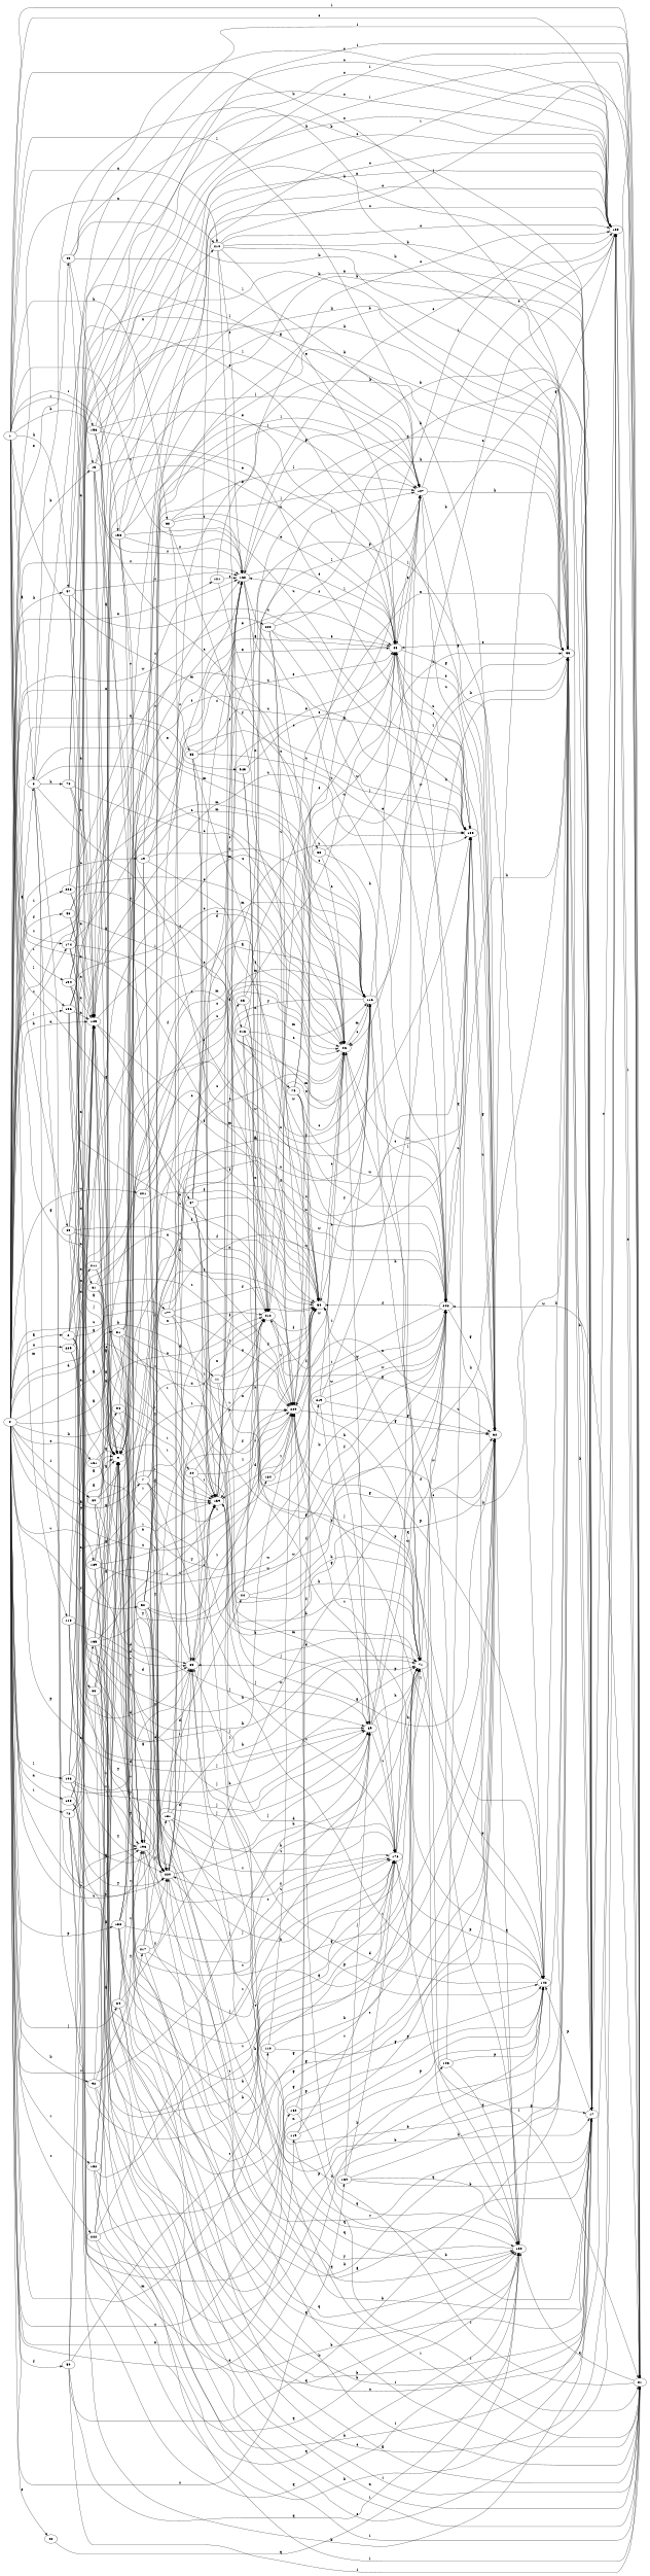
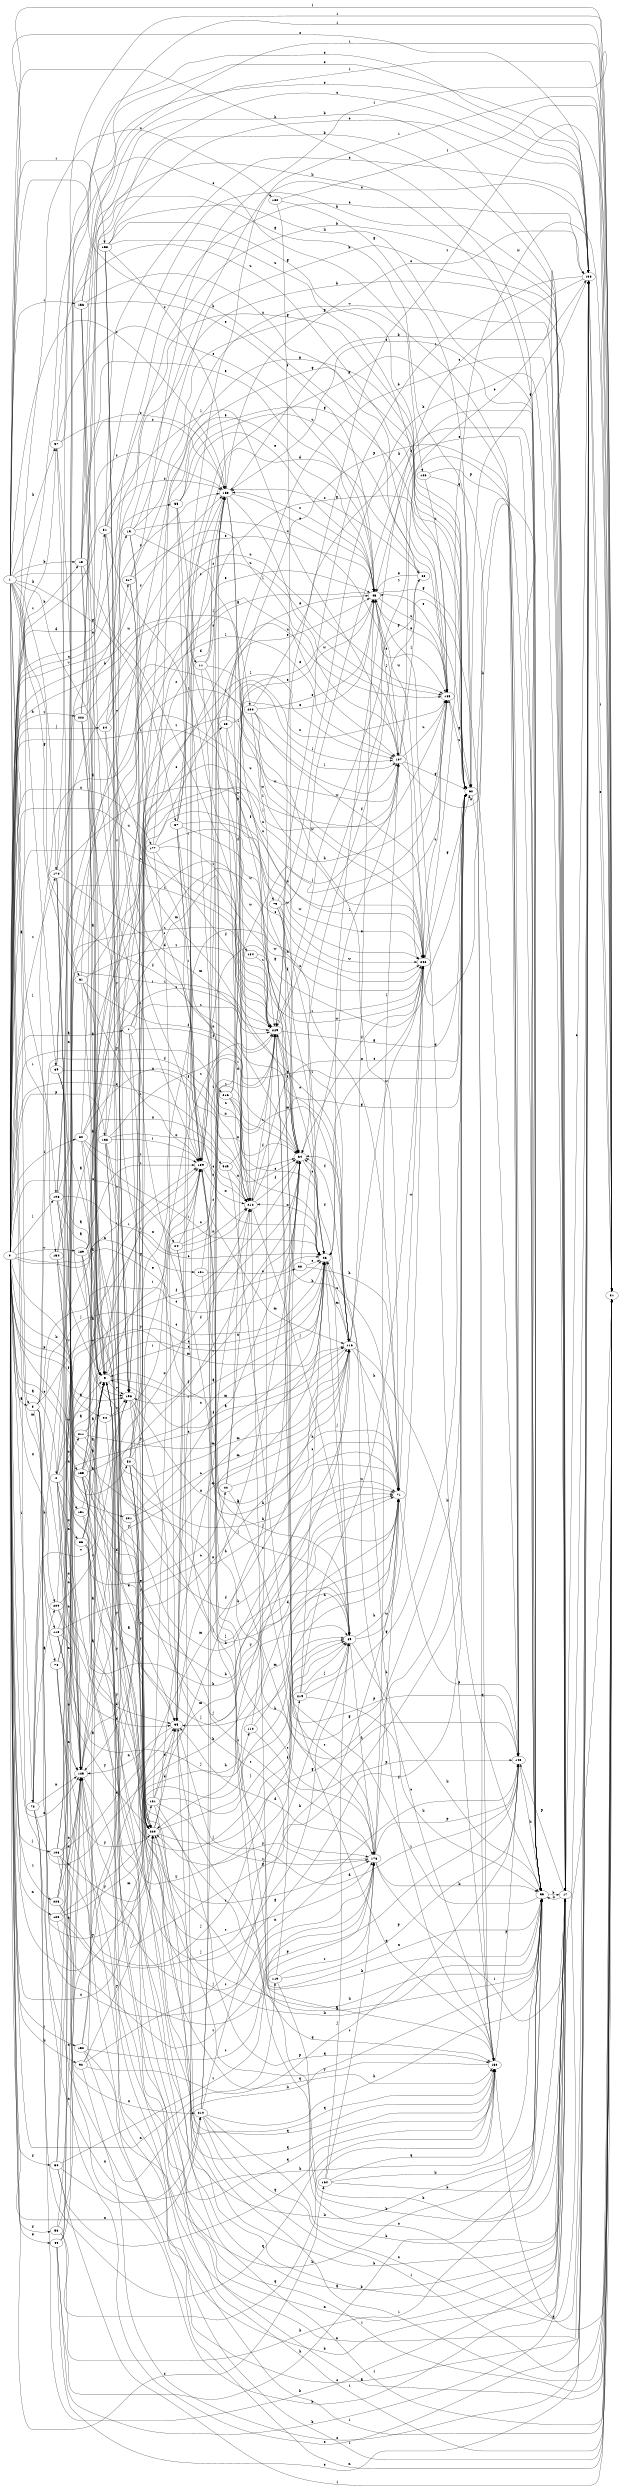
  strict digraph {
    rankdir=LR
    0
    2
    7
    8
    11
    15
    19
    24
    31
    38
    n11 [label=49]
-   42
    50
    52
    53
    55
    72
    79
    80
    84
    92
    94
    97
    103
    106
    110
    119
    121
    123
    125
    126
    131
    135
    138
    n35 [label=949]
    152
    164
    168
    174
    177
    181
    182
    184
    189
    193
    200
    201
    209
    210
    216
    217
    222
    223
    229
    9
    44
    86
    185
    211
    212
    219
    54
    25
    89
    150
    220
    99
    107
    116
    26
    70
    71
    142
    62
    202
    81
    17
    45
    133
    159
    176
    35
    1
    57
    61
    68
    69
    113
    154
    156
    158
    0 -> 2 [label=a]
    0 -> 7 [label=a]
    0 -> 8 [label=a]
    0 -> 11 [label=b]
    0 -> 15 [label=b]
    0 -> 19 [label=c]
    0 -> 24 [label=c]
    0 -> 31 [label=d]
    0 -> 38 [label=e]
    0 -> n11 [label=e]
-   0 -> 42 [label=e]
    0 -> 50 [label=f]
    0 -> 52 [label=f]
    0 -> 53 [label=f]
    0 -> 55 [label=n]
    0 -> 72 [label=i]
    0 -> 79 [label=i]
    0 -> 80 [label=i]
    0 -> 84 [label=j]
    0 -> 92 [label=k]
    0 -> 94 [label=k]
    0 -> 97 [label=k]
    0 -> 103 [label=l]
    0 -> 106 [label=l]
    0 -> 110 [label=m]
    0 -> 119 [label=n]
    0 -> 121 [label=n]
    0 -> 123 [label=n]
    0 -> 125 [label=n]
    0 -> 126 [label=o]
    0 -> 131 [label=o]
    0 -> 135 [label=p]
    0 -> 138 [label=p]
    0 -> n35 [label=q]
    0 -> 152 [label=r]
    0 -> 164 [label=s]
    0 -> 168 [label=s]
    0 -> 174 [label=t]
    0 -> 177 [label=u]
    0 -> 181 [label=u]
    0 -> 182 [label=u]
    0 -> 184 [label=u]
    0 -> 189 [label=v]
    0 -> 193 [label=v]
    0 -> 200 [label=w]
    0 -> 201 [label=w]
    0 -> 209 [label=x]
    0 -> 210 [label=x]
    0 -> 216 [label=y]
    0 -> 217 [label=v]
    0 -> 222 [label=z]
    0 -> 223 [label=z]
    0 -> 229 [label=z]
    2 -> 125 [label=n]
    2 -> 210 [label=x]
    2 -> 9 [label=a]
    2 -> 44 [label=e]
    2 -> 86 [label=x]
    2 -> 185 [label=u]
    2 -> 211 [label=x]
    2 -> 212 [label=x]
    2 -> 219 [label=y]
    7 -> 229 [label=z]
    7 -> 185 [label=u]
    7 -> 54 [label=f]
    7 -> 25 [label=c]
    7 -> 89 [label=j]
    7 -> 150 [label=q]
    7 -> 220 [label=y]
    8 -> 54 [label=f]
    8 -> 220 [label=y]
    8 -> 99 [label=k]
    8 -> 107 [label=l]
    8 -> 116 [label=m]
    8 -> 26 [label=c]
    8 -> 70 [label=h]
    8 -> 71 [label=h]
    8 -> 142 [label=n]
    11 -> 168 [label=s]
    11 -> 212 [label=x]
    11 -> 54 [label=f]
    11 -> 62 [label=g]
    11 -> 202 [label=w]
    15 -> 168 [label=s]
    15 -> 229 [label=z]
    15 -> 9 [label=a]
    15 -> 150 [label=q]
    15 -> 81 [label=i]
    15 -> 17 [label=b]
    15 -> 45 [label=e]
    19 -> 185 [label=u]
    19 -> 220 [label=y]
    19 -> 26 [label=c]
    19 -> 142 [label=p]
    19 -> 202 [label=w]
    19 -> 17 [label=b]
    19 -> 133 [label=o]
    24 -> 229 [label=z]
    24 -> 212 [label=x]
    24 -> 150 [label=q]
    24 -> 81 [label=i]
    24 -> 159 [label=r]
    31 -> 168 [label=s]
    31 -> 193 [label=v]
    31 -> 229 [label=z]
    31 -> 62 [label=g]
    31 -> 17 [label=b]
    31 -> 133 [label=o]
    31 -> 159 [label=r]
    38 -> 107 [label=l]
    38 -> 26 [label=c]
    38 -> 71 [label=h]
    n11 -> 125 [label=n]
    n11 -> 99 [label=k]
    n11 -> 107 [label=l]
    n11 -> 26 [label=c]
    n11 -> 17 [label=b]
    n11 -> 133 [label=o]
-   42 -> 150 [label=q]
    50 -> 125 [label=n]
    50 -> 9 [label=a]
    50 -> 150 [label=q]
    50 -> 99 [label=k]
    50 -> 81 [label=i]
    50 -> 176 [label=t]
    52 -> 168 [label=s]
    52 -> 229 [label=z]
    52 -> 185 [label=u]
    52 -> 220 [label=y]
    52 -> 99 [label=k]
    52 -> 116 [label=m]
    52 -> 71 [label=h]
    52 -> 202 [label=w]
    52 -> 81 [label=i]
    53 -> 125 [label=n]
    53 -> 150 [label=q]
    53 -> 99 [label=k]
    53 -> 116 [label=m]
    55 -> 185 [label=u]
    55 -> 54 [label=f]
    55 -> 62 [label=g]
    55 -> 45 [label=e]
    55 -> 159 [label=r]
    55 -> 176 [label=m]
    72 -> 125 [label=n]
    72 -> 193 [label=v]
-   72 -> 9 [label=a]
+   72 -> 209 [label=a]
    72 -> 150 [label=q]
    72 -> 26 [label=c]
    72 -> 71 [label=h]
    72 -> 17 [label=b]
    72 -> 159 [label=r]
    79 -> 54 [label=f]
    79 -> 150 [label=q]
    79 -> 99 [label=k]
    79 -> 26 [label=c]
    79 -> 202 [label=w]
    79 -> 17 [label=b]
    80 -> 9 [label=a]
    80 -> 54 [label=f]
    80 -> 26 [label=c]
    80 -> 62 [label=g]
    80 -> 133 [label=o]
    80 -> 159 [label=r]
    80 -> 176 [label=t]
    84 -> 193 [label=v]
    84 -> 26 [label=c]
    84 -> 202 [label=w]
    84 -> 17 [label=b]
    84 -> 133 [label=o]
    92 -> 9 [label=a]
    92 -> 89 [label=j]
    92 -> 220 [label=y]
    92 -> 142 [label=p]
    92 -> 133 [label=o]
    94 -> 193 [label=v]
    94 -> 99 [label=k]
    94 -> 159 [label=r]
    97 -> 125 [label=n]
    97 -> 168 [label=s]
    97 -> 193 [label=v]
    97 -> 185 [label=u]
    97 -> 81 [label=i]
    97 -> 45 [label=e]
    103 -> 125 [label=n]
    103 -> 229 [label=z]
    103 -> 89 [label=j]
    103 -> 220 [label=y]
    103 -> 17 [label=b]
    103 -> 159 [label=r]
    103 -> 35 [label=d]
    106 -> 125 [label=n]
    106 -> 229 [label=z]
    106 -> 9 [label=a]
    106 -> 185 [label=u]
    106 -> 89 [label=j]
    106 -> 26 [label=c]
    106 -> 81 [label=i]
    110 -> 229 [label=z]
    110 -> 71 [label=h]
    110 -> 142 [label=p]
    119 -> 54 [label=f]
    119 -> 142 [label=p]
    119 -> 17 [label=b]
    119 -> 176 [label=t]
    121 -> 168 [label=s]
    121 -> 26 [label=c]
    121 -> 133 [label=o]
    123 -> 125 [label=n]
    123 -> 89 [label=j]
    123 -> 116 [label=m]
    123 -> 71 [label=h]
    123 -> 176 [label=t]
    125 -> 9 [label=a]
    125 -> 212 [label=x]
    125 -> 54 [label=f]
    125 -> 26 [label=c]
    125 -> 133 [label=o]
    125 -> 176 [label=t]
    126 -> 185 [label=u]
    126 -> 150 [label=q]
    126 -> 142 [label=p]
    131 -> 9 [label=a]
    131 -> 89 [label=j]
    131 -> 116 [label=m]
    135 -> 9 [label=a]
    135 -> 185 [label=u]
    135 -> 89 [label=j]
    135 -> 150 [label=q]
    135 -> 220 [label=y]
    135 -> 26 [label=c]
    135 -> 202 [label=w]
    135 -> 81 [label=i]
    135 -> 159 [label=r]
    135 -> 35 [label=d]
    138 -> 193 [label=v]
    138 -> 212 [label=x]
    138 -> 89 [label=j]
    138 -> 99 [label=k]
    138 -> 107 [label=l]
    138 -> 62 [label=g]
    138 -> 17 [label=b]
    138 -> 159 [label=r]
    138 -> 176 [label=t]
    n35 -> 212 [label=x]
    n35 -> 142 [label=p]
    n35 -> 45 [label=e]
    152 -> 9 [label=a]
    152 -> 99 [label=k]
    152 -> 26 [label=c]
    152 -> 17 [label=b]
    152 -> 176 [label=t]
    164 -> 89 [label=j]
    164 -> 150 [label=q]
    164 -> 99 [label=k]
    164 -> 17 [label=b]
    164 -> 176 [label=t]
    168 -> 212 [label=x]
    168 -> 26 [label=c]
    168 -> 202 [label=w]
    168 -> 17 [label=b]
    168 -> 45 [label=e]
    168 -> 133 [label=o]
    168 -> 35 [label=d]
    174 -> 125 [label=n]
    174 -> 9 [label=a]
    174 -> 185 [label=u]
    174 -> 116 [label=m]
    174 -> 202 [label=w]
    174 -> 133 [label=o]
    174 -> 35 [label=d]
    177 -> 229 [label=z]
    177 -> 185 [label=u]
    177 -> 54 [label=f]
    177 -> 62 [label=g]
    177 -> 202 [label=w]
    177 -> 35 [label=d]
    181 -> 229 [label=z]
    181 -> 54 [label=f]
    181 -> 89 [label=j]
    181 -> 150 [label=q]
    181 -> 17 [label=b]
    181 -> 176 [label=t]
    181 -> 35 [label=d]
    182 -> 54 [label=f]
    182 -> 62 [label=g]
    182 -> 81 [label=i]
    184 -> 229 [label=z]
    184 -> 202 [label=w]
    189 -> 9 [label=a]
    189 -> 107 [label=l]
    189 -> 71 [label=h]
    189 -> 202 [label=w]
    189 -> 81 [label=i]
    189 -> 159 [label=r]
    193 -> 220 [label=y]
    193 -> 107 [label=l]
    193 -> 71 [label=h]
    193 -> 176 [label=t]
    200 -> 229 [label=z]
    200 -> 99 [label=k]
    200 -> 107 [label=l]
    200 -> 71 [label=h]
    200 -> 202 [label=w]
    200 -> 45 [label=e]
    201 -> 54 [label=f]
    201 -> 220 [label=y]
    201 -> 116 [label=m]
    209 -> 125 [label=n]
    209 -> 193 [label=v]
    209 -> 54 [label=f]
    209 -> 35 [label=d]
    210 -> 168 [label=s]
    210 -> 99 [label=k]
    210 -> 71 [label=h]
    210 -> 81 [label=i]
    210 -> 17 [label=b]
    210 -> 45 [label=e]
    210 -> 133 [label=o]
    216 -> 212 [label=x]
    216 -> 54 [label=f]
    216 -> 116 [label=m]
    216 -> 26 [label=c]
    216 -> 142 [label=p]
    216 -> 45 [label=e]
    217 -> 220 [label=y]
    217 -> 107 [label=l]
    217 -> 62 [label=g]
    217 -> 81 [label=i]
    217 -> 159 [label=r]
    222 -> 9 [label=a]
    222 -> 89 [label=j]
    222 -> 150 [label=q]
    222 -> 62 [label=g]
    222 -> 17 [label=b]
    222 -> 45 [label=e]
    223 -> 125 [label=n]
    223 -> 168 [label=s]
    223 -> 26 [label=c]
    223 -> 142 [label=p]
    223 -> 133 [label=o]
    229 -> 54 [label=f]
-   229 -> 26 [label=w]
+   229 -> 26 [label=c]
    229 -> 142 [label=p]
    229 -> 62 [label=g]
    229 -> 159 [label=r]
    229 -> 176 [label=t]
    9 -> 193 [label=v]
    9 -> 54 [label=f]
    9 -> 116 [label=m]
    9 -> 81 [label=i]
    9 -> 159 [label=r]
    44 -> 212 [label=x]
    44 -> 107 [label=l]
    44 -> 71 [label=h]
    44 -> 62 [label=g]
    86 -> 229 [label=z]
    86 -> 9 [label=a]
    86 -> 220 [label=y]
    86 -> 62 [label=g]
    86 -> 81 [label=i]
    86 -> 45 [label=e]
    185 -> 62 [label=g]
    185 -> 45 [label=e]
    211 -> 9 [label=a]
    211 -> 185 [label=u]
    211 -> 220 [label=y]
    211 -> 116 [label=m]
    212 -> 229 [label=z]
    212 -> 54 [label=f]
+   212 -> 89 [label=j]
    212 -> 62 [label=g]
    219 -> 89 [label=j]
    219 -> 99 [label=k]
    219 -> 26 [label=c]
    219 -> 62 [label=g]
    219 -> 202 [label=w]
    54 -> 193 [label=v]
    54 -> 26 [label=c]
    54 -> 35 [label=d]
    25 -> 212 [label=x]
    25 -> 107 [label=l]
    25 -> 71 [label=h]
-   n35 -> 17 [label=b]
+   25 -> 17 [label=b]
    25 -> 45 [label=e]
    89 -> 54 [label=f]
    89 -> 99 [label=k]
    89 -> 71 [label=h]
    89 -> 202 [label=w]
    89 -> 176 [label=t]
    150 -> 54 [label=f]
    150 -> 220 [label=y]
    150 -> 26 [label=c]
    150 -> 142 [label=p]
    220 -> 9 [label=a]
    220 -> 212 [label=x]
    220 -> 150 [label=q]
    220 -> 99 [label=k]
    220 -> 71 [label=h]
    220 -> 62 [label=g]
    220 -> 35 [label=d]
    99 -> 168 [label=s]
    99 -> 229 [label=z]
    99 -> 212 [label=x]
    99 -> 17 [label=b]
    99 -> 45 [label=e]
    107 -> 185 [label=u]
    107 -> 99 [label=k]
    107 -> 62 [label=g]
    107 -> 45 [label=e]
    107 -> 133 [label=o]
    116 -> 125 [label=n]
    116 -> 229 [label=z]
    116 -> 9 [label=a]
    116 -> 54 [label=f]
    116 -> 220 [label=y]
    116 -> 99 [label=k]
    116 -> 26 [label=c]
    116 -> 71 [label=h]
    116 -> 202 [label=w]
    116 -> 45 [label=e]
    26 -> 9 [label=a]
    26 -> 212 [label=x]
    26 -> 89 [label=j]
    26 -> 116 [label=m]
    70 -> 125 [label=n]
    70 -> 220 [label=y]
    70 -> 26 [label=c]
    70 -> 62 [label=g]
    70 -> 133 [label=o]
    71 -> 142 [label=p]
    71 -> 202 [label=w]
    71 -> 35 [label=d]
    142 -> 229 [label=z]
    142 -> 99 [label=k]
    142 -> 159 [label=r]
    142 -> 35 [label=d]
    62 -> 185 [label=u]
    62 -> 212 [label=x]
    62 -> 150 [label=q]
    62 -> 45 [label=e]
    202 -> 185 [label=u]
    202 -> 54 [label=f]
    202 -> 99 [label=k]
    202 -> 26 [label=c]
    202 -> 62 [label=g]
    202 -> 159 [label=r]
    81 -> 125 [label=n]
    81 -> 229 [label=z]
    81 -> 9 [label=a]
    81 -> 150 [label=q]
    81 -> 202 [label=w]
    81 -> 133 [label=o]
    17 -> 125 [label=n]
    17 -> 193 [label=v]
    17 -> 9 [label=a]
    17 -> 99 [label=k]
    17 -> 142 [label=p]
    17 -> 133 [label=o]
    45 -> 168 [label=s]
    45 -> 9 [label=a]
    45 -> 185 [label=u]
    45 -> 150 [label=q]
    45 -> 107 [label=l]
    45 -> 62 [label=g]
    45 -> 202 [label=w]
    133 -> 125 [label=n]
    133 -> 229 [label=z]
    133 -> 26 [label=c]
    133 -> 62 [label=g]
    133 -> 81 [label=i]
    159 -> 168 [label=s]
    159 -> 212 [label=x]
    159 -> 116 [label=m]
    159 -> 17 [label=b]
    159 -> 45 [label=e]
    159 -> 176 [label=t]
    176 -> 220 [label=y]
    176 -> 99 [label=k]
    176 -> 107 [label=l]
    176 -> 71 [label=h]
    176 -> 142 [label=p]
    176 -> 81 [label=i]
    176 -> 35 [label=d]
    35 -> 125 [label=n]
-   35 -> 202 [label=k]
+   35 -> 99 [label=k]
    35 -> 17 [label=b]
    35 -> 159 [label=r]
    1 -> 8 [label=a]
    1 -> 15 [label=b]
    1 -> 97 [label=k]
    1 -> 106 [label=l]
    1 -> 168 [label=s]
    1 -> 174 [label=t]
    1 -> 210 [label=x]
    1 -> 54 [label=f]
    1 -> 99 [label=k]
    1 -> 107 [label=l]
    1 -> 116 [label=m]
    1 -> 81 [label=i]
    1 -> 133 [label=o]
    1 -> 57 [label=g]
    1 -> 61 [label=g]
    1 -> 68 [label=h]
    1 -> 69 [label=h]
    1 -> 113 [label=m]
    1 -> 154 [label=r]
    1 -> 156 [label=r]
    1 -> 158 [label=r]
    57 -> 168 [label=s]
    57 -> 212 [label=x]
    57 -> 89 [label=j]
    57 -> 71 [label=h]
    57 -> 142 [label=p]
    57 -> 202 [label=w]
    57 -> 81 [label=i]
    57 -> 159 [label=r]
    61 -> 229 [label=z]
    61 -> 9 [label=a]
    61 -> 54 [label=f]
    61 -> 45 [label=e]
    61 -> 159 [label=r]
    61 -> 176 [label=t]
    68 -> 168 [label=s]
    68 -> 54 [label=f]
-   68 -> 107 [label=l]
+   107 -> 68 [label=l]
    68 -> 45 [label=e]
    68 -> 35 [label=d]
    69 -> 125 [label=n]
    69 -> 168 [label=s]
    69 -> 229 [label=z]
    69 -> 9 [label=a]
    69 -> 212 [label=x]
    69 -> 71 [label=h]
    113 -> 125 [label=n]
    113 -> 212 [label=x]
    113 -> 89 [label=j]
    113 -> 220 [label=y]
    113 -> 71 [label=h]
    113 -> 35 [label=d]
    154 -> 125 [label=n]
    154 -> 9 [label=j]
    154 -> 107 [label=l]
    154 -> 71 [label=h]
    154 -> 133 [label=o]
    156 -> 9 [label=a]
    156 -> 185 [label=u]
    156 -> 99 [label=k]
    156 -> 71 [label=h]
    156 -> 81 [label=i]
    156 -> 45 [label=e]
    156 -> 159 [label=r]
    158 -> 168 [label=s]
    158 -> 193 [label=v]
    158 -> 185 [label=u]
    158 -> 150 [label=q]
    158 -> 220 [label=y]
    158 -> 99 [label=k]
    158 -> 62 [label=g]
    158 -> 133 [label=o]
  }
